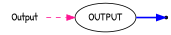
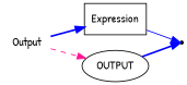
  digraph {
    rankdir=LR
    fontname="Patrick Hand"
    node [fontname="Patrick Hand"]
    edge [color=blue style=bold fontname="Patrick Hand"]
    n1 [label=Output shape=plaintext]
+   n2 [label=Expression shape=box]
    n3 [label=OUTPUT shape=oval]
    end [shape=point]
+   n1 -> n2
    n1 -> n3 [color=deeppink style=dashed]
+   n2 -> end [style=solid]
    n3 -> end
  }
